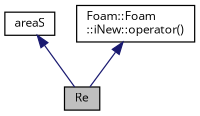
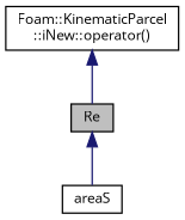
  digraph {
    fontname="Open Sans"
    rankdir=TB
    node [color=black fontname="Open Sans" fontsize=10 shape=record]
    edge [color=midnightblue dir=back fontname="Open Sans" fontsize=10 labelfontname=FreeSans labelfontsize=10 style=solid]
    n1 [fillcolor=grey75 fontcolor=black height=0.2 label=Re style=filled width=0.4]
    n2 [height=0.2 label=areaS width=0.4]
-   n3 [height=0.2 label="Foam::Foam\l::iNew::operator()" width=0.4]
-   n2 -> n1
+   n3 [height=0.2 label="Foam::KinematicParcel\l::iNew::operator()" width=0.4]
+   n1 -> n2
    n3 -> n1
  }
